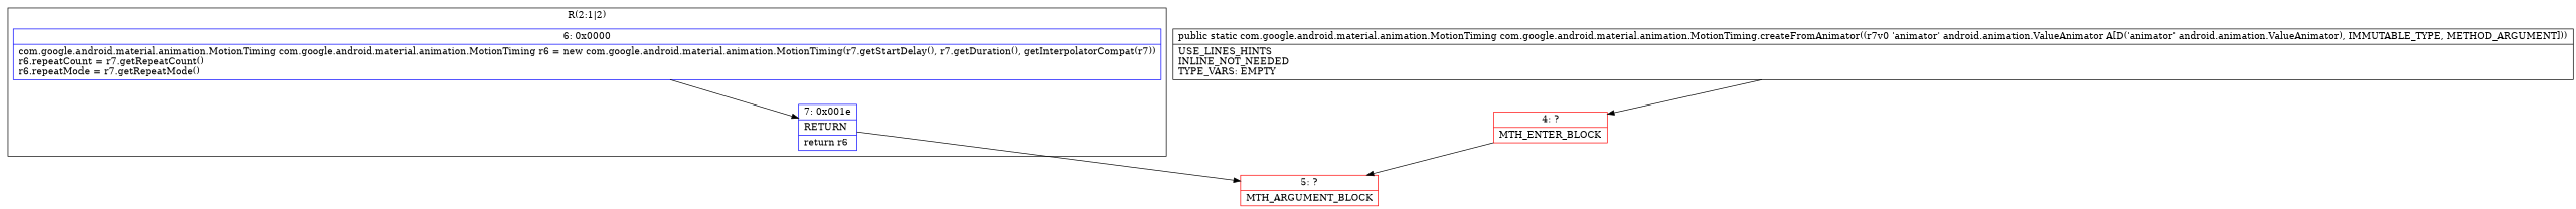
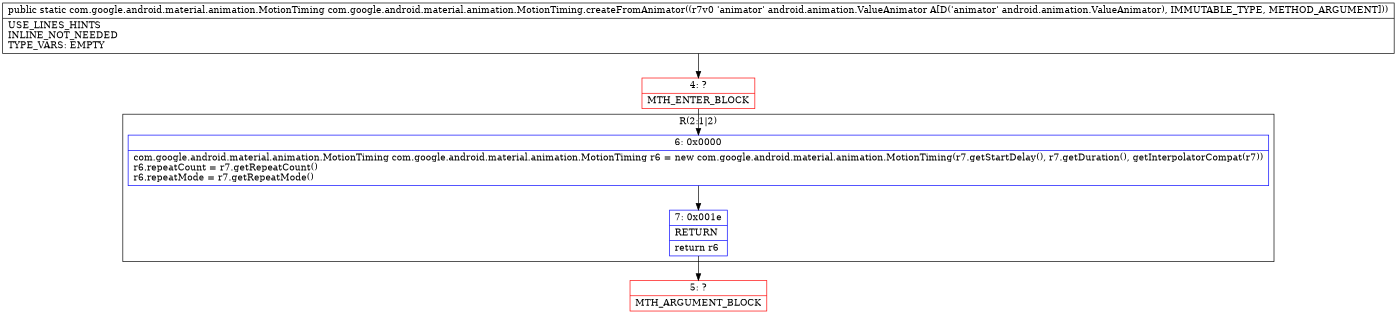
  digraph {
    node [color=blue shape=record]
    n1 [label="{6\:\ 0x0000|com.google.android.material.animation.MotionTiming com.google.android.material.animation.MotionTiming r6 = new com.google.android.material.animation.MotionTiming(r7.getStartDelay(), r7.getDuration(), getInterpolatorCompat(r7))\lr6.repeatCount = r7.getRepeatCount()\lr6.repeatMode = r7.getRepeatMode()\l}"]
    n2 [label="{7\:\ 0x001e|RETURN\l|return r6\l}"]
    n3 [color=red label="{5\:\ ?|MTH_ARGUMENT_BLOCK\l}"]
    n4 [color=red label="{4\:\ ?|MTH_ENTER_BLOCK\l}"]
    n5 [label="{public static com.google.android.material.animation.MotionTiming com.google.android.material.animation.MotionTiming.createFromAnimator((r7v0 'animator' android.animation.ValueAnimator A[D('animator' android.animation.ValueAnimator), IMMUTABLE_TYPE, METHOD_ARGUMENT]))  | USE_LINES_HINTS\lINLINE_NOT_NEEDED\lTYPE_VARS: EMPTY\l}" color=""]
    subgraph cluster_1 {
      label="R(2:1|2)"
      n1
      n2
    }
    n1 -> n2
    n2 -> n3
-   n4 -> n3
+   n4 -> n1
    n5 -> n4
  }
